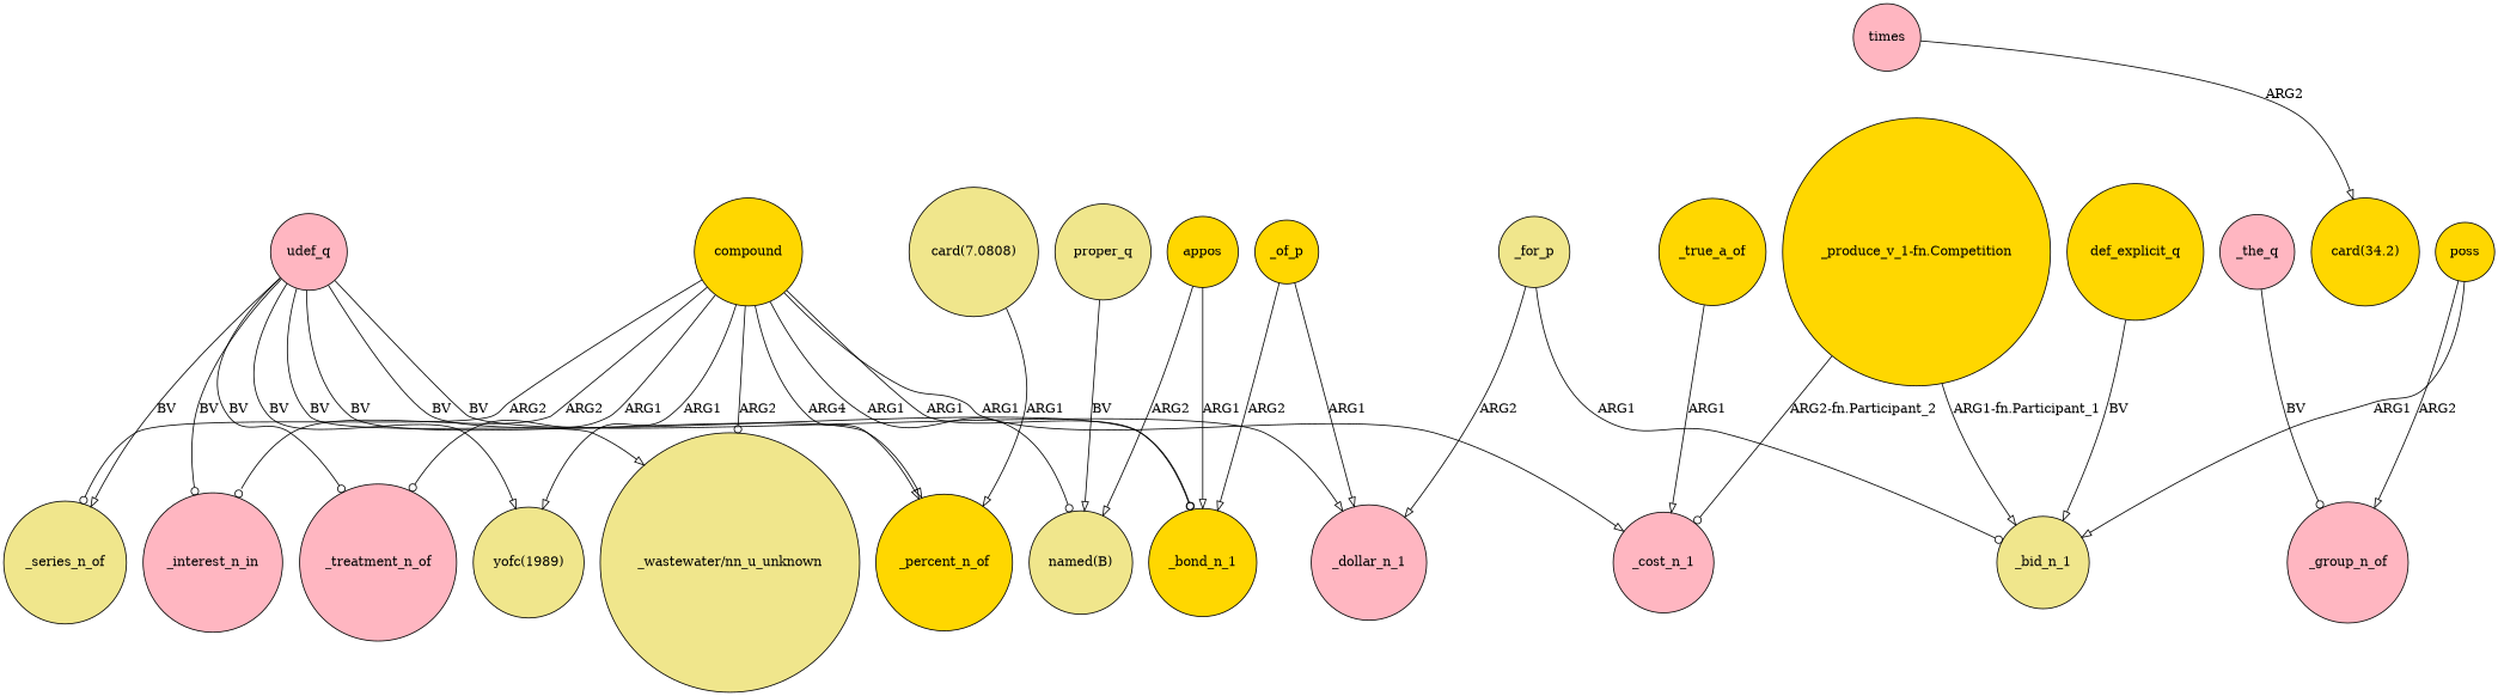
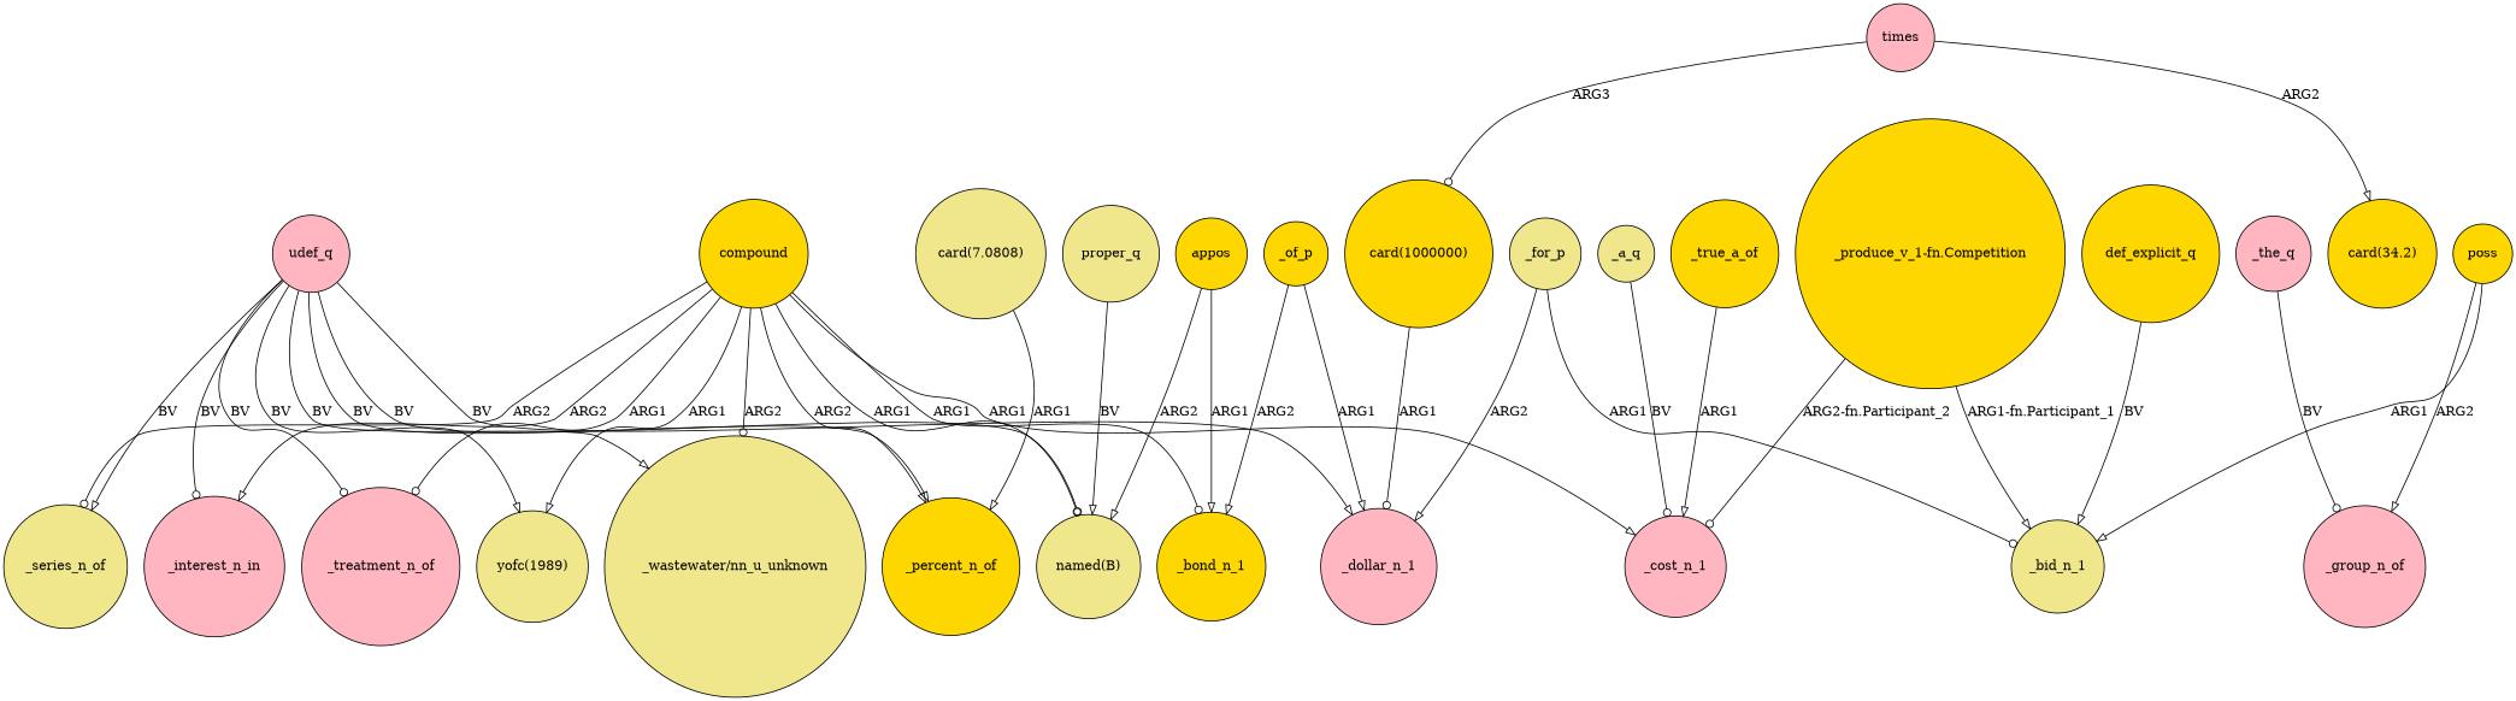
  digraph {
    fontname="DejaVu Serif"
    node [fillcolor=gold fontname="DejaVu Serif" shape=circle style=filled]
    edge [arrowhead=onormal fontname="DejaVu Serif"]
    _dollar_n_1 [fillcolor=lightpink]
    _of_p
    _bond_n_1
    _bid_n_1 [fillcolor=khaki]
    poss
    _group_n_of [fillcolor=lightpink]
    udef_q [fillcolor=lightpink]
    "yofc(1989)" [fillcolor=khaki]
    _percent_n_of
    _series_n_of [fillcolor=khaki]
    "_wastewater/nn_u_unknown" [fillcolor=khaki]
    _treatment_n_of [fillcolor=lightpink]
    _interest_n_in [fillcolor=lightpink]
    times [fillcolor=lightpink]
    "card(34.2)"
+   "card(1000000)"
    appos
    "named(B)" [fillcolor=khaki]
+   _a_q [fillcolor=khaki]
    _cost_n_1 [fillcolor=lightpink]
    compound
    "card(7.0808)" [fillcolor=khaki]
    proper_q [fillcolor=khaki]
    "_produce_v_1-fn.Competition"
    def_explicit_q
    _true_a_of
    _for_p [fillcolor=khaki]
    _the_q [fillcolor=lightpink]
    _of_p -> _dollar_n_1 [label=ARG1]
    _of_p -> _bond_n_1 [label=ARG2]
    poss -> _bid_n_1 [label=ARG1]
    poss -> _group_n_of [label=ARG2]
    udef_q -> _dollar_n_1 [label=BV]
-   udef_q -> _bond_n_1 [arrowhead=odot label=BV]
+   udef_q -> "named(B)" [arrowhead=odot label=BV]
    udef_q -> "yofc(1989)" [label=BV]
    udef_q -> _percent_n_of [label=BV]
    udef_q -> _series_n_of [label=BV]
    udef_q -> "_wastewater/nn_u_unknown" [label=BV]
    udef_q -> _treatment_n_of [arrowhead=odot label=BV]
    udef_q -> _interest_n_in [arrowhead=odot label=BV]
    times -> "card(34.2)" [label=ARG2]
+   times -> "card(1000000)" [arrowhead=odot label=ARG3]
+   "card(1000000)" -> _dollar_n_1 [arrowhead=odot label=ARG1]
    appos -> _bond_n_1 [label=ARG1]
    appos -> "named(B)" [label=ARG2]
+   _a_q -> _cost_n_1 [arrowhead=odot label=BV]
    compound -> _bond_n_1 [arrowhead=odot label=ARG1]
    compound -> "yofc(1989)" [label=ARG1]
-   compound -> _percent_n_of [label=ARG4]
+   compound -> _percent_n_of [label=ARG2]
    compound -> _series_n_of [arrowhead=odot label=ARG2]
    compound -> "_wastewater/nn_u_unknown" [arrowhead=odot label=ARG2]
    compound -> _treatment_n_of [arrowhead=odot label=ARG1]
-   compound -> _interest_n_in [arrowhead=odot label=ARG2]
+   compound -> _interest_n_in [label=ARG2]
    compound -> "named(B)" [arrowhead=odot label=ARG1]
    compound -> _cost_n_1 [label=ARG1]
    "card(7.0808)" -> _percent_n_of [label=ARG1]
    proper_q -> "named(B)" [label=BV]
    "_produce_v_1-fn.Competition" -> _bid_n_1 [label="ARG1-fn.Participant_1"]
    "_produce_v_1-fn.Competition" -> _cost_n_1 [arrowhead=odot label="ARG2-fn.Participant_2"]
    def_explicit_q -> _bid_n_1 [label=BV]
    _true_a_of -> _cost_n_1 [label=ARG1]
    _for_p -> _dollar_n_1 [label=ARG2]
    _for_p -> _bid_n_1 [arrowhead=odot label=ARG1]
    _the_q -> _group_n_of [arrowhead=odot label=BV]
  }
